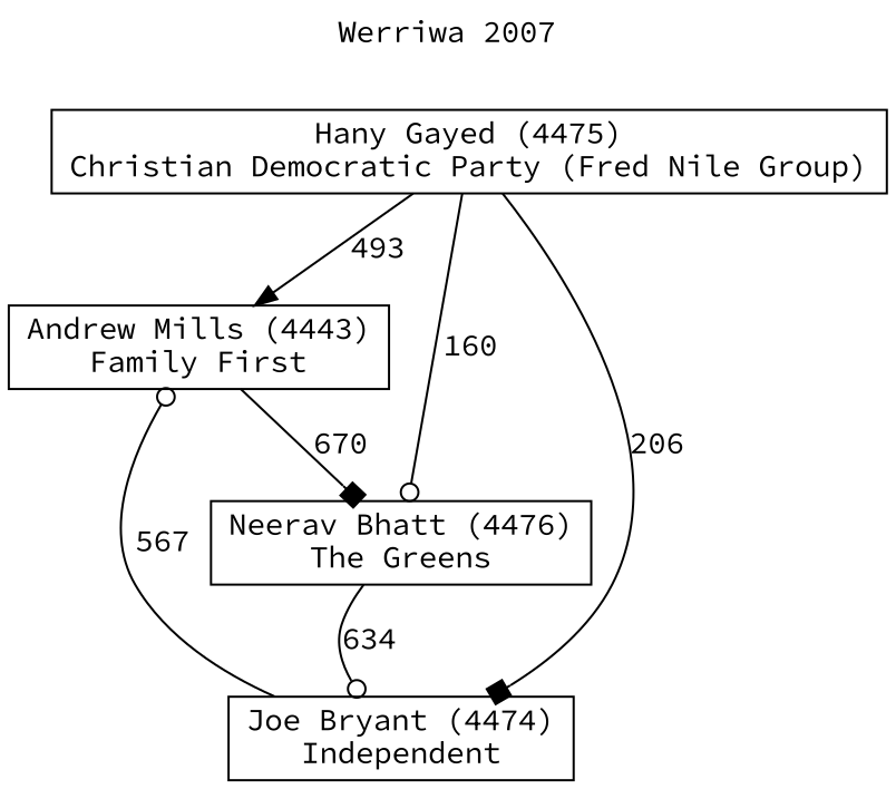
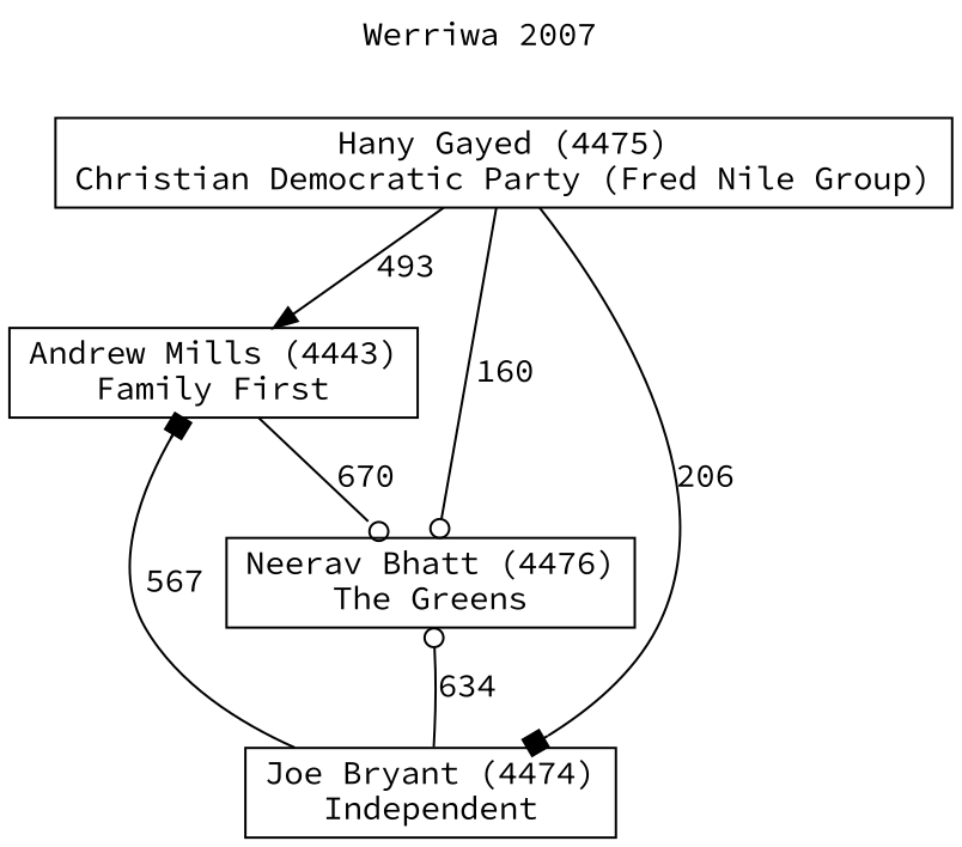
  digraph {
    fontname="Source Code Pro"
    label="Werriwa 2007"
    labelloc=t
    mclimit=10
    node [fontname="Source Code Pro" shape=box]
    edge [arrowhead=odot fontname="Source Code Pro"]
    n1 [label="Andrew Mills (4443)\nFamily First"]
    n2 [label="Neerav Bhatt (4476)\nThe Greens"]
    n3 [label="Hany Gayed (4475)\nChristian Democratic Party (Fred Nile Group)"]
    n4 [label="Joe Bryant (4474)\nIndependent"]
-   n1 -> n2 [arrowhead=box label=670]
+   n1 -> n2 [label=670]
    n3 -> n1 [arrowhead=normal label=493]
    n3 -> n2 [label=160]
    n3 -> n4 [arrowhead=box label=206]
-   n4 -> n1 [label=567]
-   n2 -> n4 [label=634]
+   n4 -> n1 [arrowhead=box label=567]
+   n4 -> n2 [label=634]
  }
